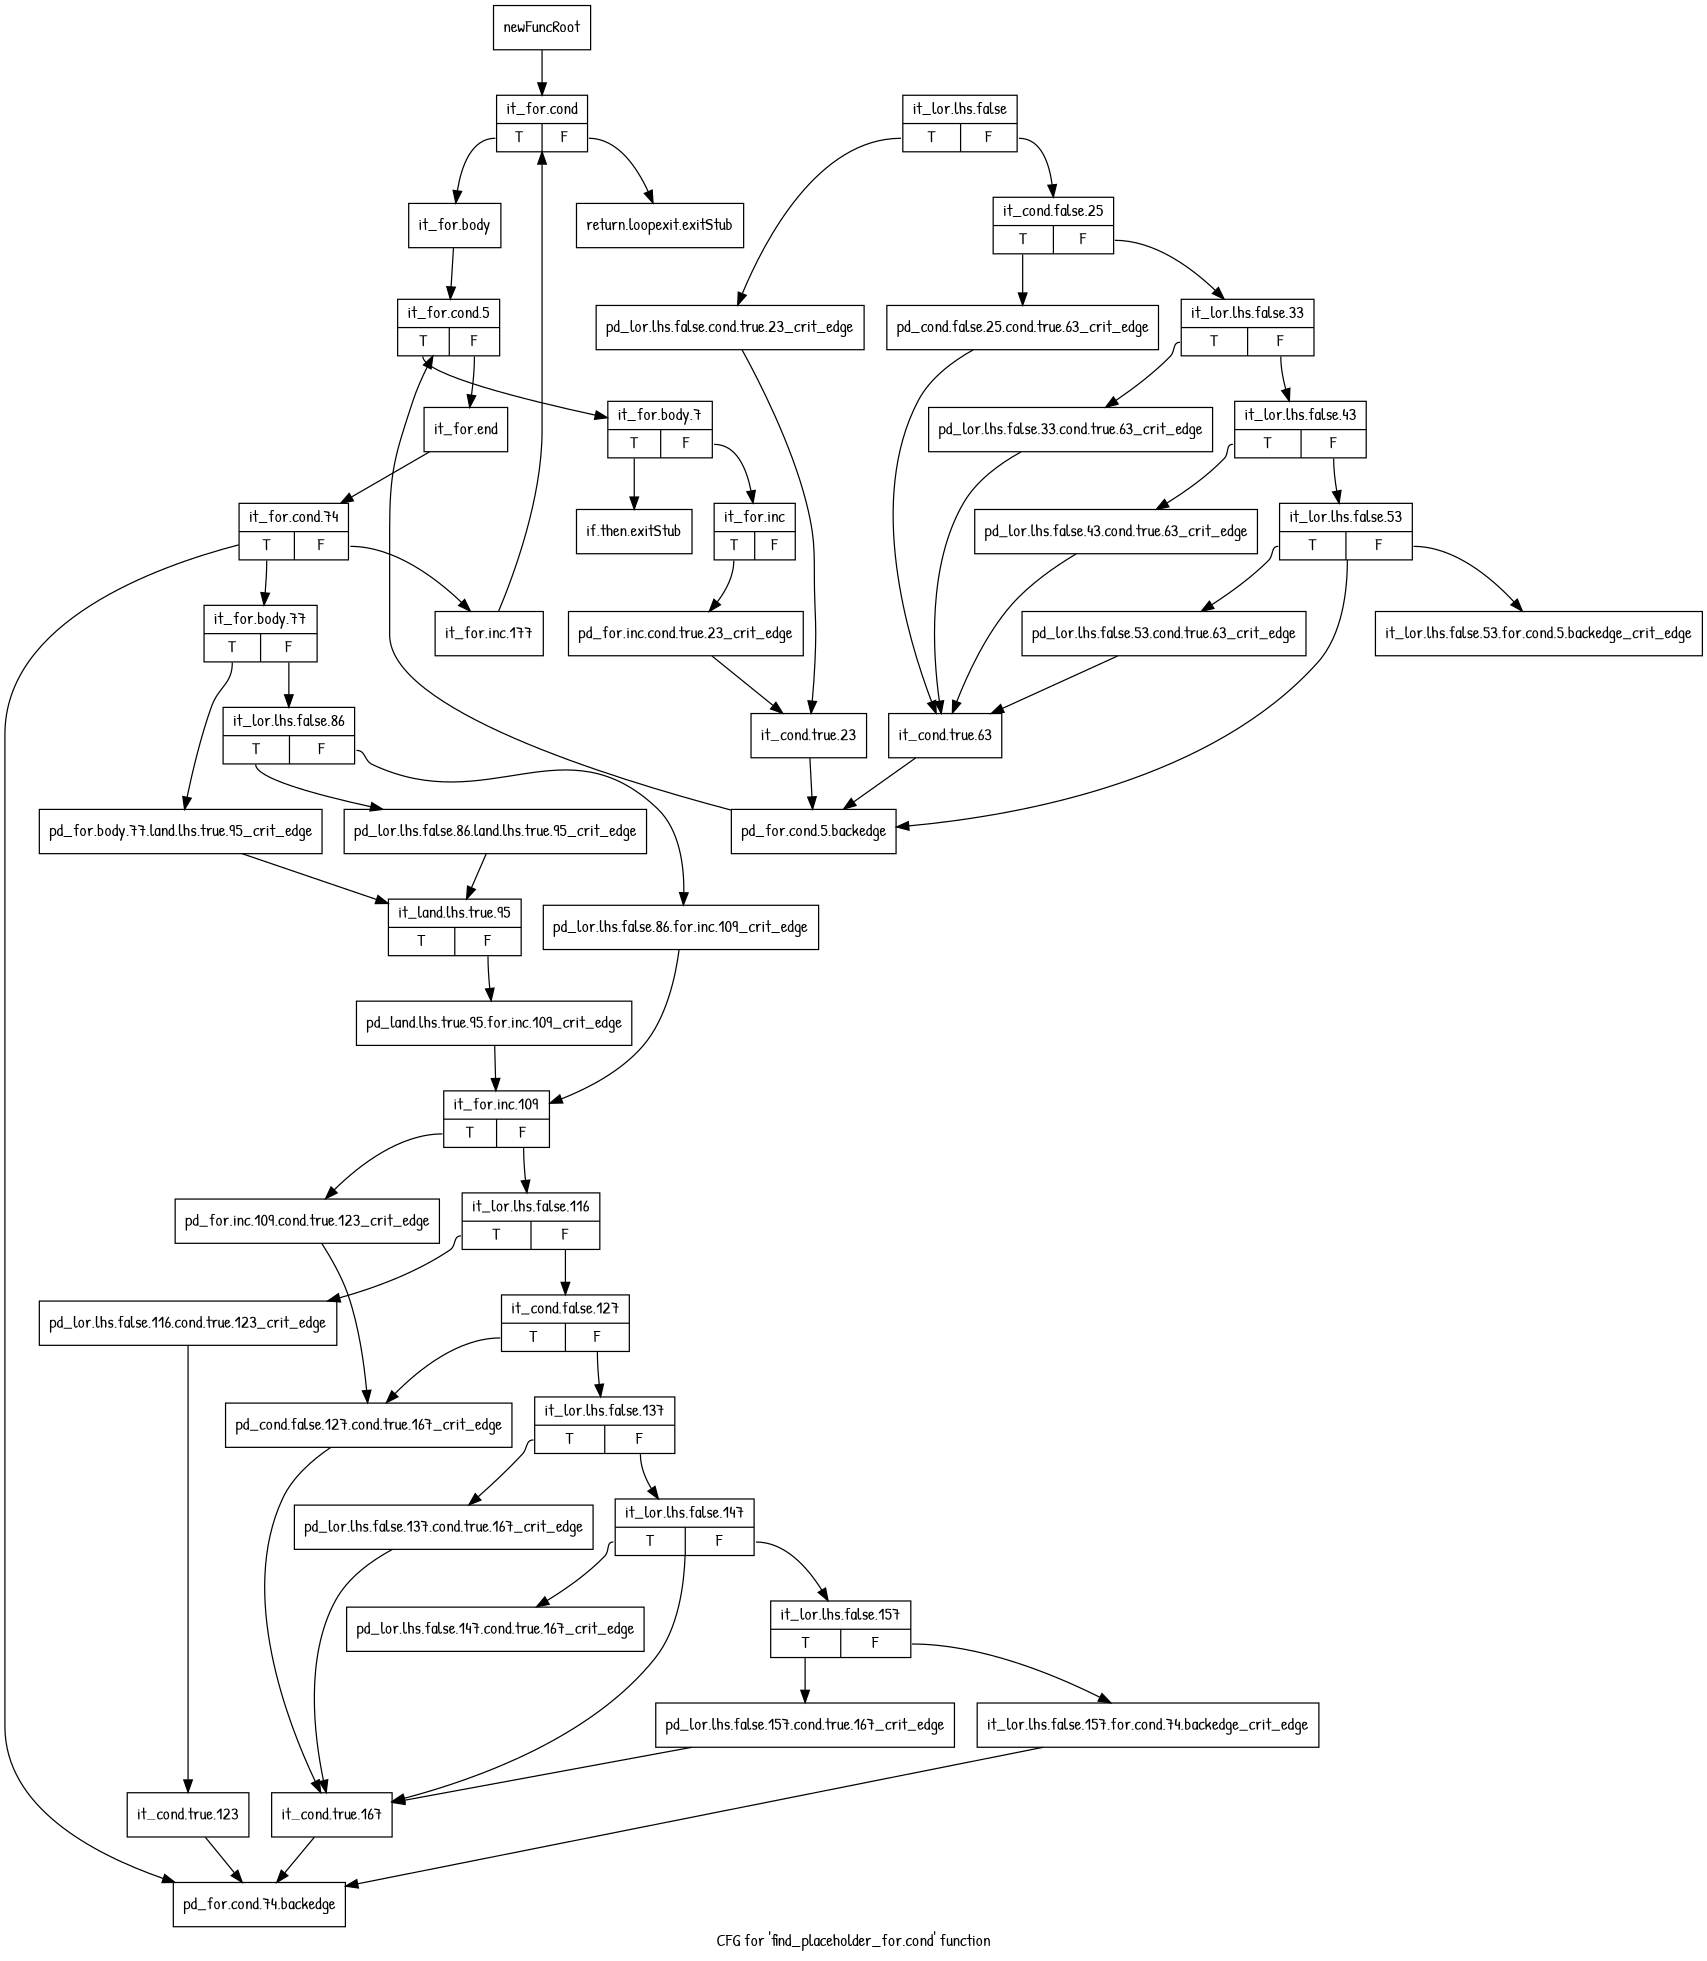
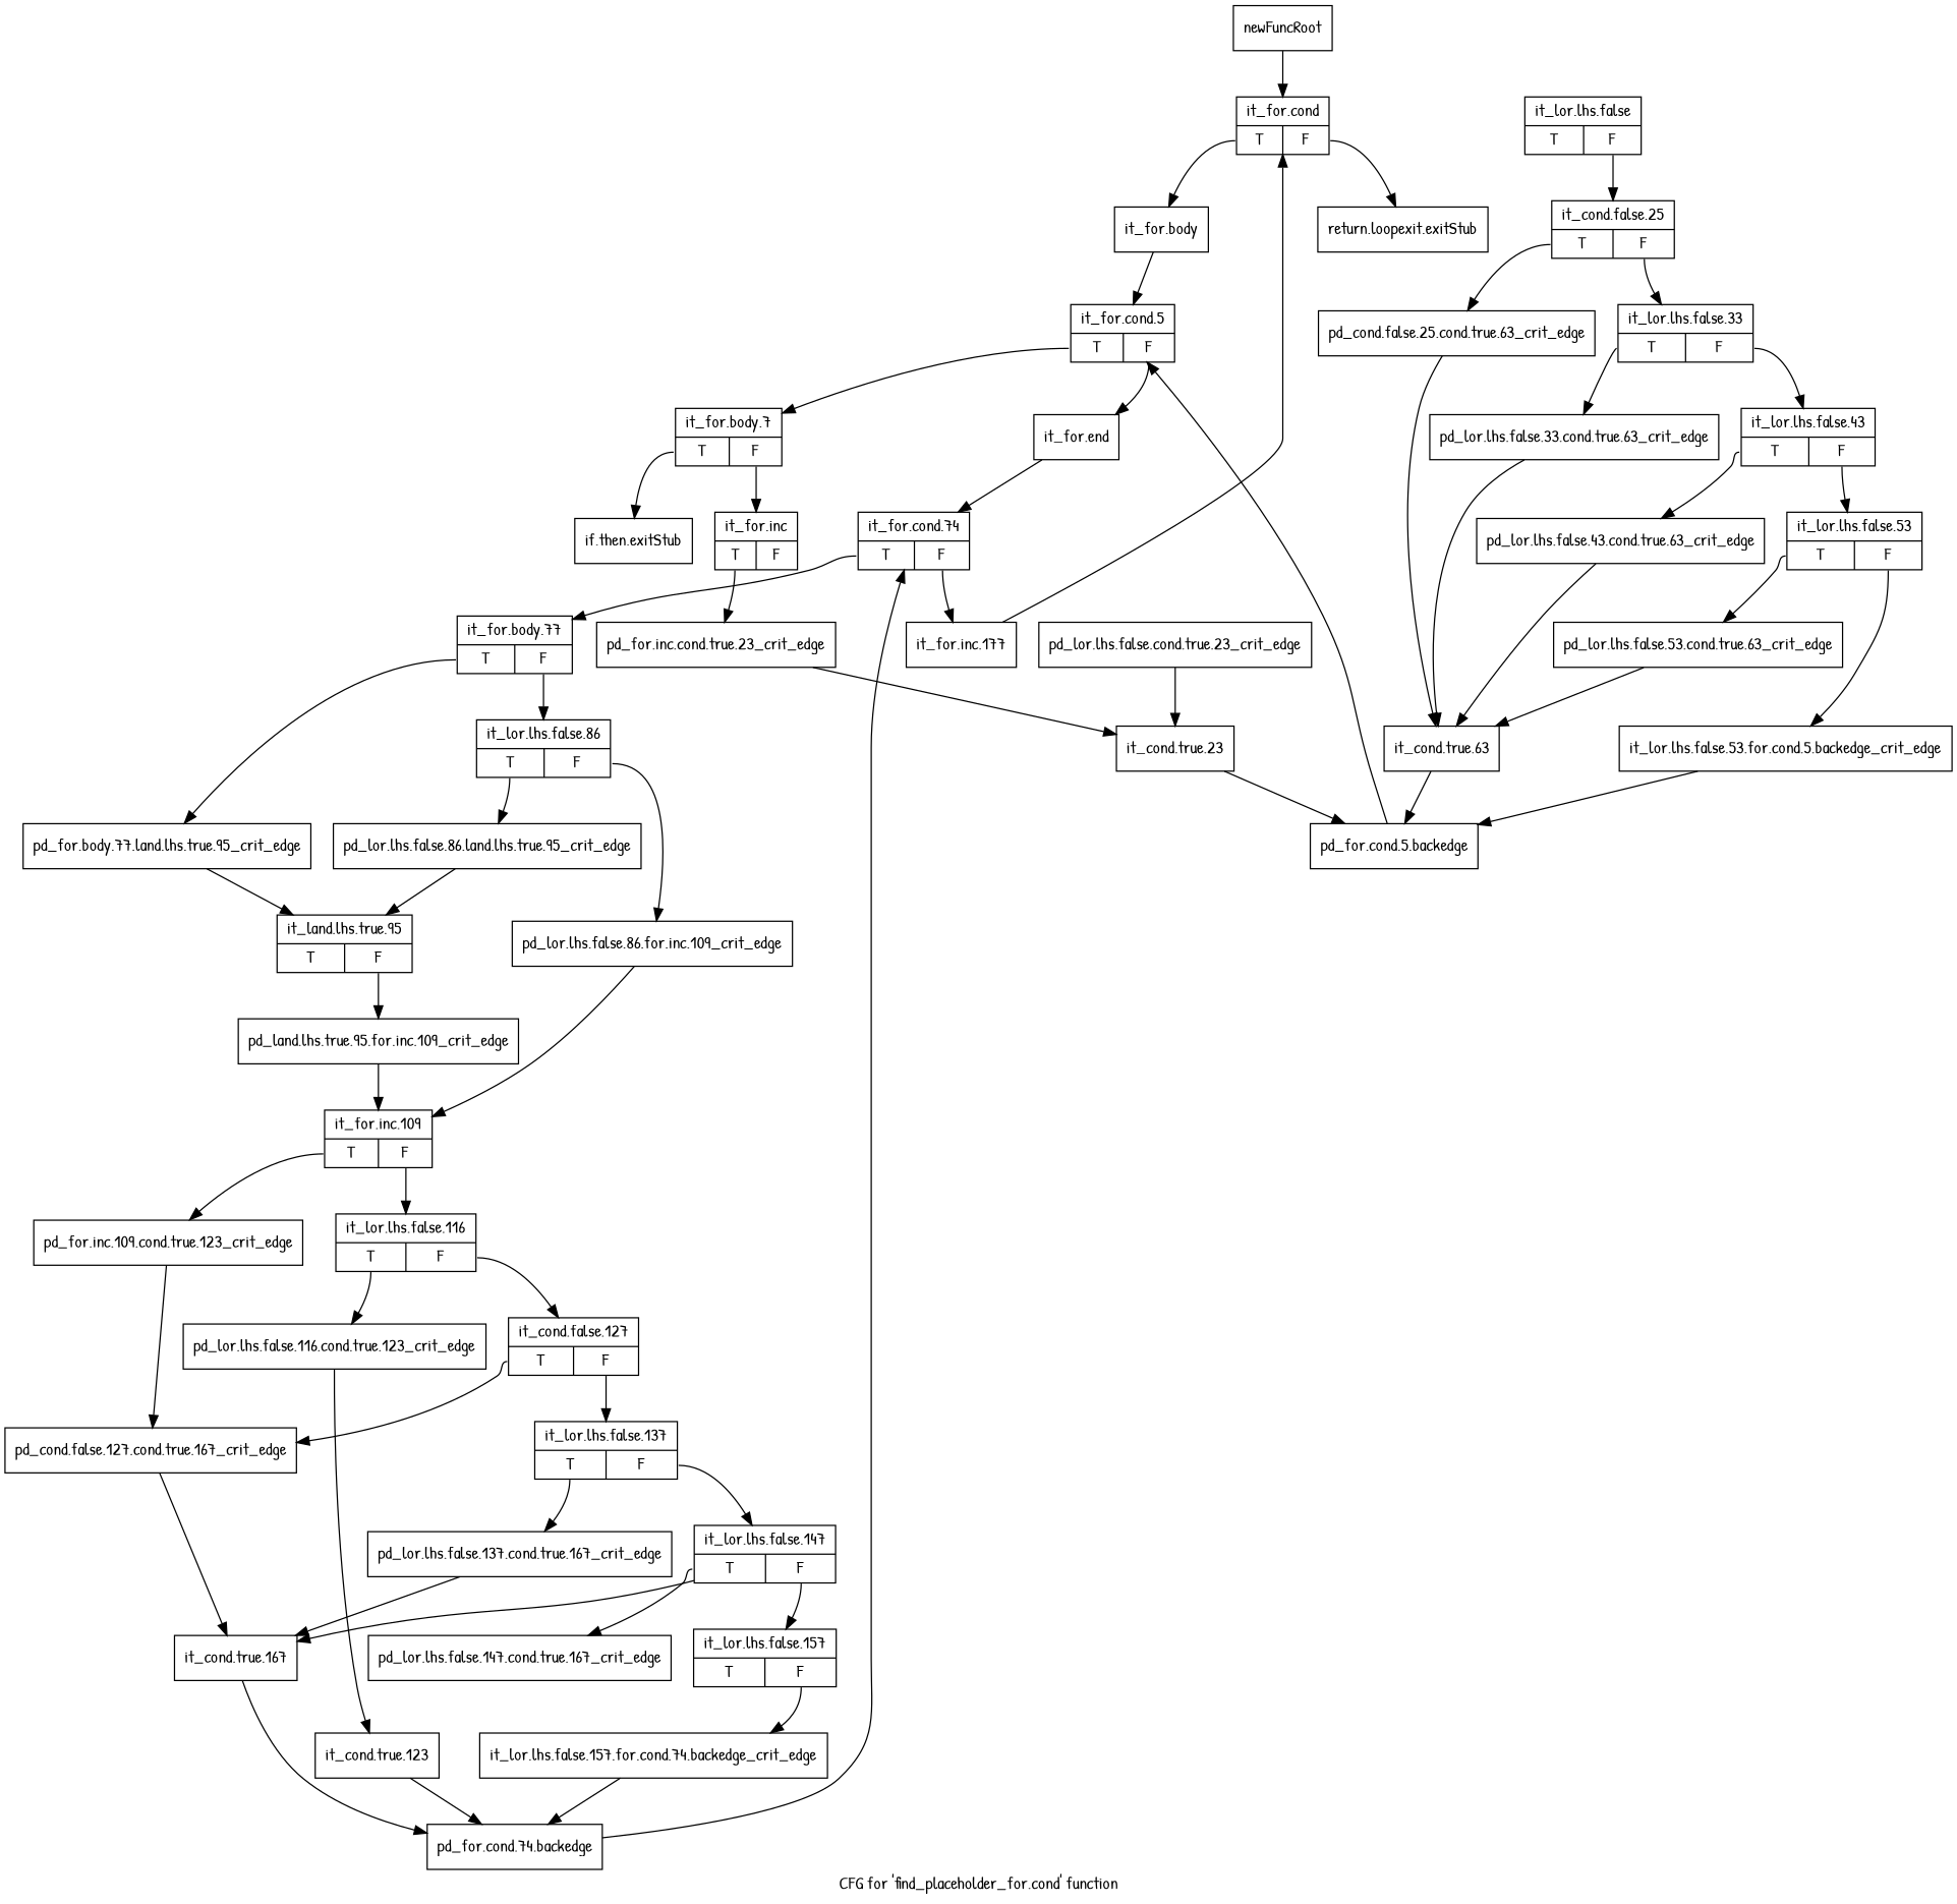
  digraph {
    fontname="Patrick Hand"
    label="CFG for 'find_placeholder_for.cond' function"
    node [fontname="Patrick Hand" shape=record]
    edge [fontname="Patrick Hand"]
    n1 [label="{newFuncRoot}"]
    n2 [label="{it_for.cond|{<s0>T|<s1>F}}"]
    n3 [label="{return.loopexit.exitStub}"]
    n4 [label="{it_for.body}"]
    n5 [label="{it_for.cond.5|{<s0>T|<s1>F}}"]
    n6 [label="{if.then.exitStub}"]
    n7 [label="{it_for.body.7|{<s0>T|<s1>F}}"]
    n8 [label="{it_for.end}"]
    n9 [label="{it_for.inc|{<s0>T|<s1>F}}"]
    n10 [label="{it_for.cond.74|{<s0>T|<s1>F}}"]
    n11 [label="{pd_for.inc.cond.true.23_crit_edge}"]
    n12 [label="{it_for.body.77|{<s0>T|<s1>F}}"]
    n13 [label="{it_for.inc.177}"]
    n14 [label="{pd_for.body.77.land.lhs.true.95_crit_edge}"]
    n15 [label="{it_lor.lhs.false.86|{<s0>T|<s1>F}}"]
    n16 [label="{it_land.lhs.true.95|{<s0>T|<s1>F}}"]
    n17 [label="{pd_lor.lhs.false.86.land.lhs.true.95_crit_edge}"]
    n18 [label="{pd_lor.lhs.false.86.for.inc.109_crit_edge}"]
    n19 [label="{pd_land.lhs.true.95.for.inc.109_crit_edge}"]
    n20 [label="{it_for.inc.109|{<s0>T|<s1>F}}"]
    n21 [label="{pd_for.inc.109.cond.true.123_crit_edge}"]
    n22 [label="{it_lor.lhs.false.116|{<s0>T|<s1>F}}"]
    n23 [label="{pd_cond.false.127.cond.true.167_crit_edge}"]
    n24 [label="{pd_lor.lhs.false.116.cond.true.123_crit_edge}"]
    n25 [label="{it_cond.false.127|{<s0>T|<s1>F}}"]
    n26 [label="{it_cond.true.123}"]
    n27 [label="{pd_for.cond.74.backedge}"]
    n28 [label="{it_lor.lhs.false.137|{<s0>T|<s1>F}}"]
    n29 [label="{it_cond.true.167}"]
    n30 [label="{pd_lor.lhs.false.137.cond.true.167_crit_edge}"]
    n31 [label="{it_lor.lhs.false.147|{<s0>T|<s1>F}}"]
    n32 [label="{pd_lor.lhs.false.147.cond.true.167_crit_edge}"]
    n33 [label="{it_lor.lhs.false.157|{<s0>T|<s1>F}}"]
-   n34 [label="{pd_lor.lhs.false.157.cond.true.167_crit_edge}"]
    n35 [label="{it_lor.lhs.false.157.for.cond.74.backedge_crit_edge}"]
    n36 [label="{it_cond.true.23}"]
    n37 [label="{it_lor.lhs.false|{<s0>T|<s1>F}}"]
    n38 [label="{pd_lor.lhs.false.cond.true.23_crit_edge}"]
    n39 [label="{it_cond.false.25|{<s0>T|<s1>F}}"]
    n40 [label="{pd_for.cond.5.backedge}"]
    n41 [label="{pd_cond.false.25.cond.true.63_crit_edge}"]
    n42 [label="{it_lor.lhs.false.33|{<s0>T|<s1>F}}"]
    n43 [label="{it_cond.true.63}"]
    n44 [label="{pd_lor.lhs.false.33.cond.true.63_crit_edge}"]
    n45 [label="{it_lor.lhs.false.43|{<s0>T|<s1>F}}"]
    n46 [label="{pd_lor.lhs.false.43.cond.true.63_crit_edge}"]
    n47 [label="{it_lor.lhs.false.53|{<s0>T|<s1>F}}"]
    n48 [label="{pd_lor.lhs.false.53.cond.true.63_crit_edge}"]
    n49 [label="{it_lor.lhs.false.53.for.cond.5.backedge_crit_edge}"]
    n1 -> n2
    n2 -> n3 [tailport=s1]
    n2 -> n4 [tailport=s0]
    n4 -> n5
    n5 -> n7 [tailport=s0]
    n5 -> n8 [tailport=s1]
    n7 -> n6 [tailport=s0]
    n7 -> n9 [tailport=s1]
    n8 -> n10
    n9 -> n11 [tailport=s0]
    n10 -> n12 [tailport=s0]
    n10 -> n13 [tailport=s1]
    n11 -> n36
    n12 -> n14 [tailport=s0]
    n12 -> n15 [tailport=s1]
    n13 -> n2
    n14 -> n16
    n15 -> n17 [tailport=s0]
    n15 -> n18 [tailport=s1]
    n16 -> n19 [tailport=s1]
    n17 -> n16
    n18 -> n20
    n19 -> n20
    n20 -> n21 [tailport=s0]
    n20 -> n22 [tailport=s1]
    n21 -> n23
    n22 -> n24 [tailport=s0]
    n22 -> n25 [tailport=s1]
    n23 -> n29
    n24 -> n26
    n25 -> n23 [tailport=s0]
    n25 -> n28 [tailport=s1]
    n26 -> n27
-   n10 -> n27
+   n27 -> n10
    n28 -> n30 [tailport=s0]
    n28 -> n31 [tailport=s1]
    n29 -> n27
    n30 -> n29
    n31 -> n29
    n31 -> n32 [tailport=s0]
    n31 -> n33 [tailport=s1]
-   n33 -> n34 [tailport=s0]
    n33 -> n35 [tailport=s1]
-   n34 -> n29
    n35 -> n27
    n36 -> n40
-   n37 -> n38 [tailport=s0]
    n37 -> n39 [tailport=s1]
    n38 -> n36
    n39 -> n41 [tailport=s0]
    n39 -> n42 [tailport=s1]
    n40 -> n5
    n41 -> n43
    n42 -> n44 [tailport=s0]
    n42 -> n45 [tailport=s1]
    n43 -> n40
    n44 -> n43
    n45 -> n46 [tailport=s0]
    n45 -> n47 [tailport=s1]
    n46 -> n43
    n47 -> n48 [tailport=s0]
    n47 -> n49 [tailport=s1]
    n48 -> n43
-   n47 -> n40
+   n49 -> n40
  }
